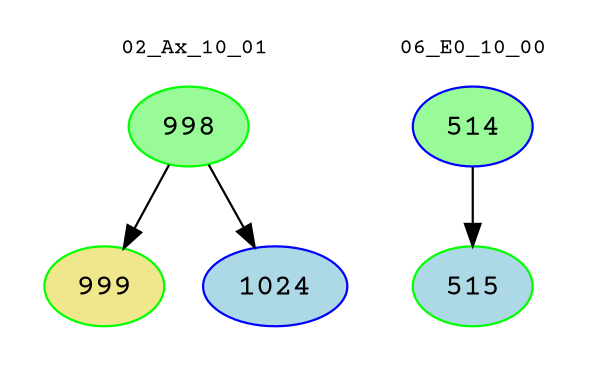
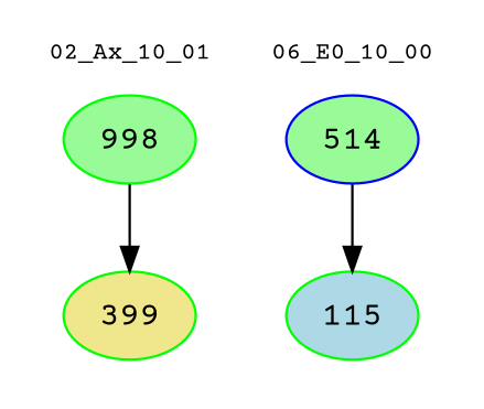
  digraph {
    fontname="Courier Prime"
    node [color=green fillcolor=palegreen fontname="Courier Prime" style=filled]
    edge [color=black fontname="Courier Prime"]
    n1 [label=998]
-   n2 [fillcolor=khaki label=999]
-   n3 [color=blue fillcolor=lightblue label=1024]
+   n2 [fillcolor=khaki label=399]
    n4 [color=blue label=514]
-   n5 [fillcolor=lightblue label=515]
+   n5 [fillcolor=lightblue label=115]
    subgraph cluster_1 {
      color=white
      fontsize=10
      label="02_Ax_10_01"
      n1
      n2
-     n3
    }
    subgraph cluster_2 {
      color=white
      fontsize=10
      label="06_E0_10_00"
      n4
      n5
    }
    n1 -> n2
-   n1 -> n3
    n4 -> n5
  }
